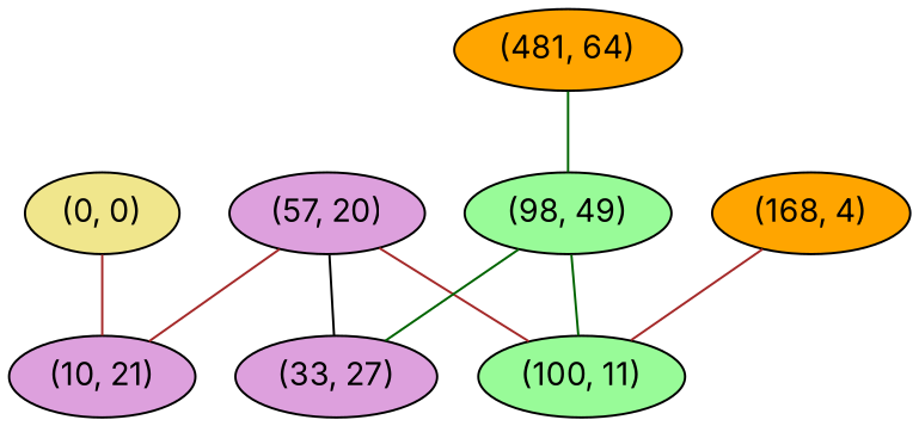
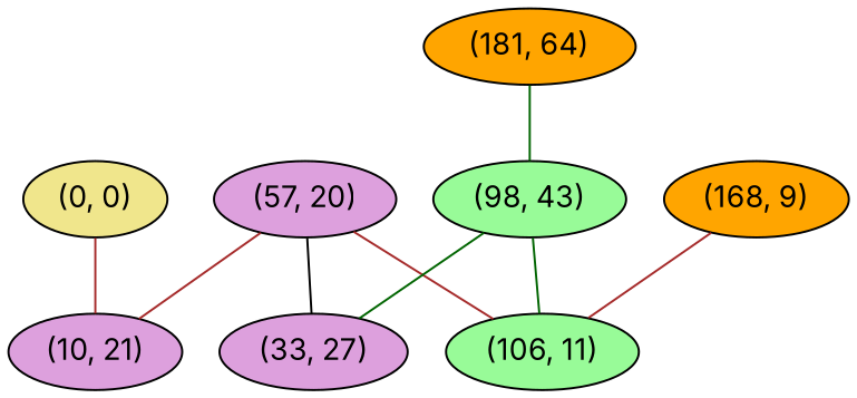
  graph {
    fontname=Inter
    node [fillcolor=plum fontname=Inter style=filled]
    edge [color=brown fontname=Inter weight=1]
    "(0, 0)" [fillcolor=khaki]
    "(10, 21)"
    n3 [label="(57, 20)"]
    n4 [label="(33, 27)"]
-   "(100, 11)" [fillcolor=palegreen]
-   "(98, 43)" [fillcolor=palegreen label="(98, 49)"]
-   "(181, 64)" [fillcolor=orange label="(481, 64)"]
-   "(168, 9)" [fillcolor=orange label="(168, 4)"]
+   "(100, 11)" [fillcolor=palegreen label="(106, 11)"]
+   "(98, 43)" [fillcolor=palegreen]
+   "(181, 64)" [fillcolor=orange]
+   "(168, 9)" [fillcolor=orange]
    "(0, 0)" -- "(10, 21)" [weight=4]
    n3 -- "(10, 21)"
    n3 -- n4 [color=black]
    n3 -- "(100, 11)"
    "(98, 43)" -- n4 [color=darkgreen]
    "(98, 43)" -- "(100, 11)" [color=darkgreen]
    "(181, 64)" -- "(98, 43)" [color=darkgreen]
    "(168, 9)" -- "(100, 11)"
  }
